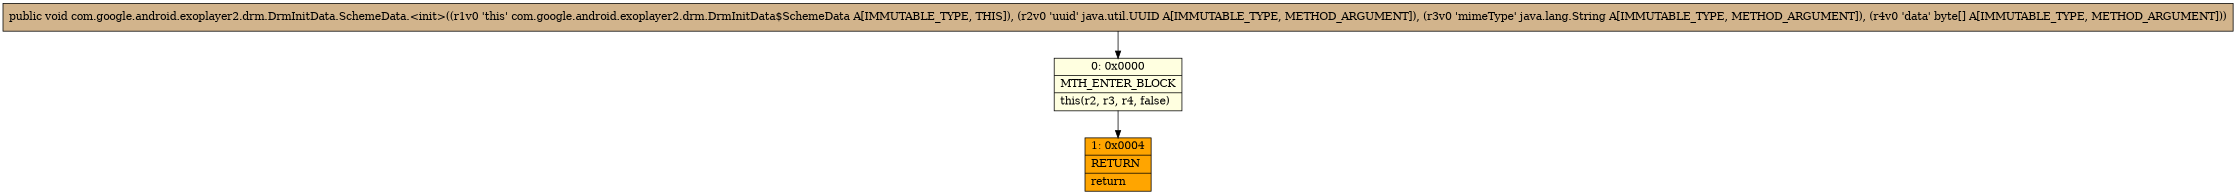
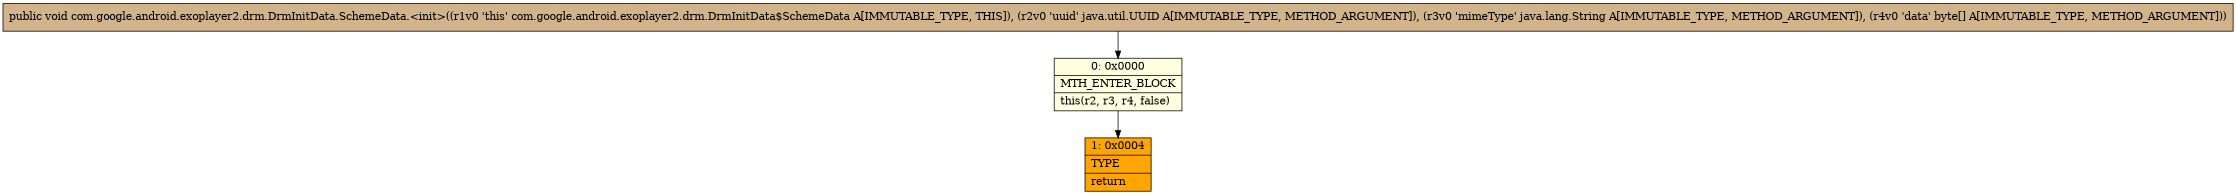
  digraph {
    node [shape=record style=filled]
    n1 [label="{0\:\ 0x0000|MTH_ENTER_BLOCK\l|this(r2, r3, r4, false)\l}" fillcolor=lightyellow]
-   n2 [label="{1\:\ 0x0004|RETURN\l|return\l}" fillcolor=orange]
+   n2 [label="{1\:\ 0x0004|TYPE\l|return\l}" fillcolor=orange]
    n3 [label="{public void com.google.android.exoplayer2.drm.DrmInitData.SchemeData.\<init\>((r1v0 'this' com.google.android.exoplayer2.drm.DrmInitData$SchemeData A[IMMUTABLE_TYPE, THIS]), (r2v0 'uuid' java.util.UUID A[IMMUTABLE_TYPE, METHOD_ARGUMENT]), (r3v0 'mimeType' java.lang.String A[IMMUTABLE_TYPE, METHOD_ARGUMENT]), (r4v0 'data' byte[] A[IMMUTABLE_TYPE, METHOD_ARGUMENT])) }" fillcolor=tan]
    n1 -> n2
    n3 -> n1
  }
